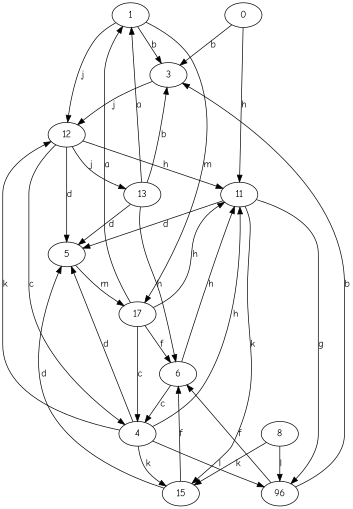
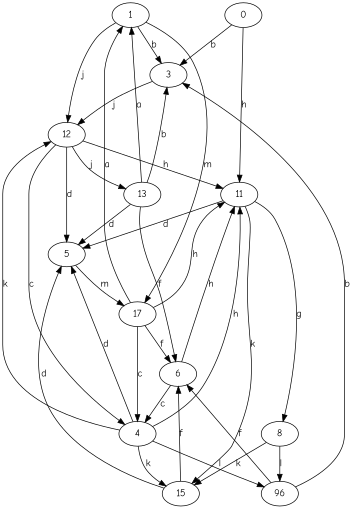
  strict digraph {
    fontname="Comic Neue"
    node [fontname="Comic Neue"]
    edge [fontname="Comic Neue"]
    1
    3
    12
    17
    11
    4
    5
    13
    6
    0
    15
    8
    n13 [label=96]
    1 -> 3 [label=b]
    1 -> 12 [label=j]
    1 -> 17 [label=m]
    3 -> 12 [label=j]
    12 -> 11 [label=h]
    12 -> 4 [label=c]
    12 -> 5 [label=d]
    12 -> 13 [label=j]
    17 -> 1 [label=a]
    17 -> 11 [label=h]
    17 -> 4 [label=c]
    17 -> 6 [label=f]
    11 -> 5 [label=d]
    11 -> 15 [label=k]
-   11 -> n13 [label=g]
+   11 -> 8 [label=g]
    4 -> 12 [label=k]
    4 -> 11 [label=h]
    4 -> 5 [label=d]
    4 -> 15 [label=k]
    4 -> n13 [label=l]
    5 -> 17 [label=m]
    13 -> 1 [label=a]
    13 -> 3 [label=b]
    13 -> 5 [label=d]
-   13 -> 6 [label=h]
+   13 -> 6 [label=f]
    6 -> 11 [label=h]
    6 -> 4 [label=c]
    0 -> 3 [label=b]
    0 -> 11 [label=h]
    15 -> 5 [label=d]
    15 -> 6 [label=f]
    8 -> 15 [label=k]
    8 -> n13 [label=l]
    n13 -> 3 [label=b]
    n13 -> 6 [label=f]
  }
